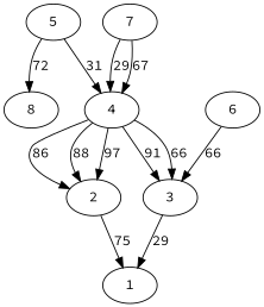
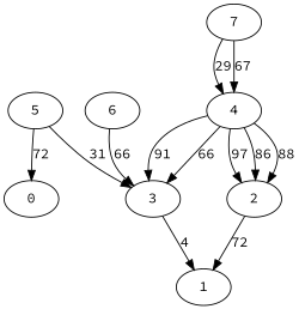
  digraph {
    fontname="Source Code Pro"
    rankdir=TB
    ranksep=equally
    node [fontname="Source Code Pro"]
    edge [fontname="Source Code Pro"]
-   0 [label=8]
+   0
    1
    2
    3
    4
    5
    6
    7
    subgraph sub_1 {
      rank=same
      0
    }
    subgraph sub_2 {
      rank=same
      1
    }
    subgraph sub_3 {
      rank=same
    }
    subgraph sub_4 {
      rank=same
      2
    }
    subgraph sub_5 {
      rank=same
    }
    subgraph sub_6 {
      rank=same
      3
    }
    subgraph sub_7 {
      rank=same
    }
    subgraph sub_8 {
      rank=same
      4
    }
    subgraph sub_9 {
      rank=same
    }
    subgraph sub_10 {
      rank=same
      5
    }
    subgraph sub_11 {
      rank=same
    }
    subgraph sub_12 {
      rank=same
      6
    }
    subgraph sub_13 {
      rank=same
    }
    subgraph sub_14 {
      rank=same
      7
    }
    subgraph sub_15 {
      rank=same
    }
-   2 -> 1 [label=75]
-   3 -> 1 [label=29]
+   2 -> 1 [label=72]
+   3 -> 1 [label=4]
    4 -> 2 [label=86]
    4 -> 2 [label=88]
    4 -> 2 [label=97]
    4 -> 3 [label=91]
    4 -> 3 [label=66]
    5 -> 0 [label=72]
-   5 -> 4 [label=31]
+   5 -> 3 [label=31]
    6 -> 3 [label=66]
    7 -> 4 [label=29]
    7 -> 4 [label=67]
  }
